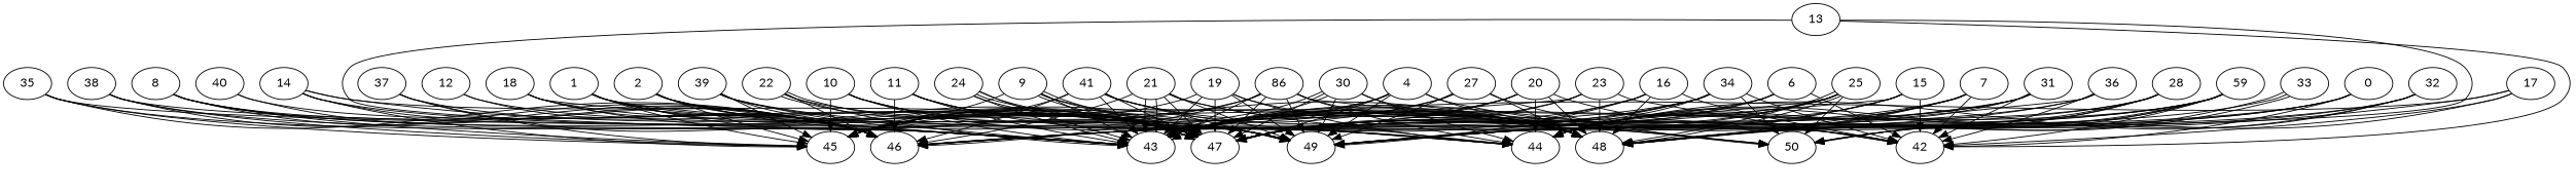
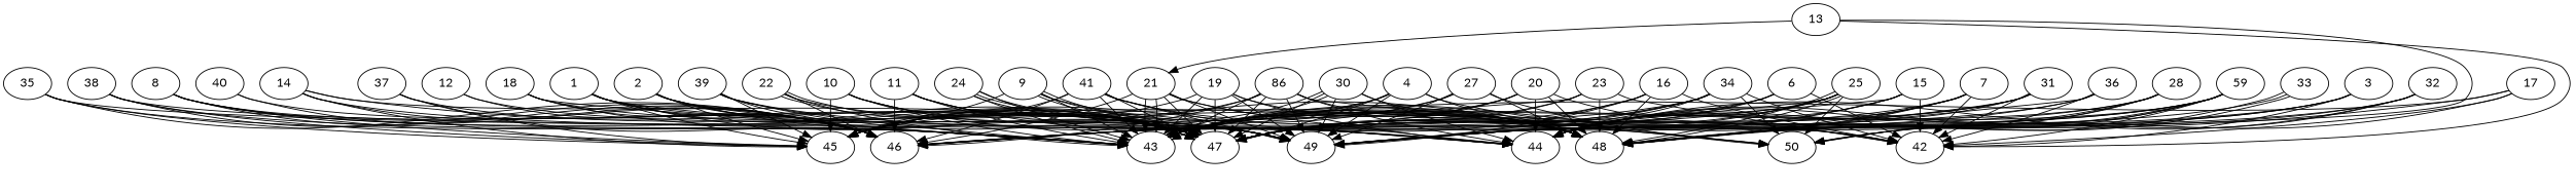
  digraph {
    fontname=Lato
    node [alpha=0.18 fontname=Lato]
    edge [fontname=Lato]
    1 [alpha=0.05 expect_size=45029376]
    43 [alpha=0.17 expect_size=18823168]
    45 [alpha=0.04 expect_size=18097152]
    46 [expect_size=35663872]
    47 [alpha=0.13 expect_size=14606336]
    48 [alpha=0.06 expect_size=30818304]
    49 [expect_size=15969280]
    2 [alpha=0.07 expect_size=15486976]
    44 [alpha=0.14 expect_size=18714624]
-   3 [alpha=0.01 expect_size=52361216 label=0]
+   3 [alpha=0.01 expect_size=52361216]
    42 [expect_size=26490880]
    4 [alpha=0.11 expect_size=50695168]
    50 [alpha=0.08 expect_size=43937792]
    6 [alpha=0.16 expect_size=51895296]
    7 [alpha=0.19 expect_size=9900032]
    8 [alpha=0.00 expect_size=21115904]
    9 [alpha=0.16 expect_size=19190784]
    10 [alpha=0.11 expect_size=5463040]
    11 [alpha=0.14 expect_size=13061120]
    12 [alpha=0.09 expect_size=25570304]
    13 [alpha=0.16 expect_size=41529344]
    14 [alpha=0.15 expect_size=44360704]
    15 [alpha=0.10 expect_size=23933952]
    16 [expect_size=42808320]
    17 [alpha=0.17 expect_size=33949696]
    18 [alpha=0.00 expect_size=31283200]
    19 [alpha=0.00 expect_size=31935488]
    20 [alpha=0.09 expect_size=22308864]
    21 [alpha=0.14 expect_size=48908288]
    22 [alpha=0.04 expect_size=35558400]
    23 [alpha=0.13 expect_size=10376192]
    24 [alpha=0.02 expect_size=48500736]
    25 [alpha=0.04 expect_size=35944448]
    n34 [alpha=0.05 expect_size=13175808 label=86]
    27 [alpha=0.08 expect_size=8527872]
    28 [expect_size=48079872]
    n37 [alpha=0.14 expect_size=48998400 label=59]
    30 [alpha=0.10 expect_size=49866752]
    31 [alpha=0.09 expect_size=23520256]
    32 [alpha=0.17 expect_size=9745408]
    33 [alpha=0.20 expect_size=18785280]
    34 [alpha=0.20 expect_size=50575360]
    35 [alpha=0.07 expect_size=9010176]
    36 [alpha=0.11 expect_size=17960960]
    37 [alpha=0.07 expect_size=29707264]
    38 [alpha=0.14 expect_size=48909312]
    39 [alpha=0.12 expect_size=44252160]
    40 [alpha=0.17 expect_size=29685760]
    41 [alpha=0.01 expect_size=5430272]
    1 -> 43
    1 -> 45
    1 -> 46
    1 -> 47
    1 -> 48
    1 -> 49
    2 -> 45
    2 -> 46
    2 -> 47
    2 -> 49
    2 -> 44
    3 -> 47
    3 -> 48
    3 -> 49
    3 -> 42
    4 -> 43
    4 -> 45
    4 -> 47
    4 -> 48
    4 -> 49
    4 -> 50
    6 -> 46
    6 -> 47
    6 -> 44
    6 -> 42
    7 -> 46
    7 -> 47
    7 -> 48
    7 -> 49
    7 -> 44
    7 -> 42
    8 -> 43
    8 -> 45
    8 -> 46
    8 -> 47
    8 -> 49
    9 -> 43
    9 -> 45
    9 -> 47
    9 -> 47
    9 -> 48
    9 -> 49
    10 -> 43
    10 -> 45
    10 -> 47
    10 -> 49
    10 -> 44
    11 -> 43
    11 -> 46
    11 -> 47
    11 -> 49
    11 -> 44
    12 -> 46
    12 -> 49
-   13 -> 43
+   13 -> 21
    13 -> 48
    13 -> 42
    14 -> 43
    14 -> 45
    14 -> 46
    14 -> 47
    14 -> 49
    15 -> 43
    15 -> 47
    15 -> 49
    15 -> 44
    15 -> 42
    16 -> 43
    16 -> 46
    16 -> 48
    16 -> 49
    16 -> 42
    17 -> 43
    17 -> 49
    17 -> 42
    17 -> 50
    18 -> 43
    18 -> 46
    18 -> 47
    18 -> 49
    19 -> 43
    19 -> 45
    19 -> 47
    19 -> 48
    19 -> 49
    19 -> 44
    20 -> 43
    20 -> 45
    20 -> 47
    20 -> 48
    20 -> 44
    20 -> 42
    21 -> 43
    21 -> 43
    21 -> 46
    21 -> 47
    21 -> 48
    21 -> 49
    21 -> 44
    22 -> 43
    22 -> 46
    22 -> 47
    22 -> 47
    22 -> 44
    23 -> 43
    23 -> 46
    23 -> 47
    23 -> 48
    23 -> 42
    24 -> 43
    24 -> 43
    24 -> 47
    24 -> 47
    24 -> 48
    25 -> 43
    25 -> 46
    25 -> 47
    25 -> 48
    25 -> 48
    25 -> 49
    25 -> 44
    25 -> 50
    n34 -> 43
    n34 -> 45
    n34 -> 46
    n34 -> 47
    n34 -> 48
    n34 -> 49
    n34 -> 44
    n34 -> 50
    27 -> 43
    27 -> 45
    27 -> 48
    27 -> 49
    27 -> 50
    28 -> 43
    28 -> 48
    28 -> 49
    28 -> 44
    28 -> 50
    n37 -> 43
    n37 -> 47
    n37 -> 48
    n37 -> 49
    n37 -> 44
    n37 -> 42
    n37 -> 50
    30 -> 43
    30 -> 43
    30 -> 47
    30 -> 48
    30 -> 49
    30 -> 44
    31 -> 45
    31 -> 47
    31 -> 48
    31 -> 44
    31 -> 42
    32 -> 47
    32 -> 48
    32 -> 44
    32 -> 50
    33 -> 47
    33 -> 48
    33 -> 48
    34 -> 43
    34 -> 46
    34 -> 47
    34 -> 49
    34 -> 44
    34 -> 42
    34 -> 50
    35 -> 43
    35 -> 45
    35 -> 46
    35 -> 44
    36 -> 46
    36 -> 48
    36 -> 49
    36 -> 42
    37 -> 43
    37 -> 45
    37 -> 48
    38 -> 43
    38 -> 45
    38 -> 46
    38 -> 42
    39 -> 43
    39 -> 45
    39 -> 46
    39 -> 48
    39 -> 42
    40 -> 46
    40 -> 47
    41 -> 43
    41 -> 45
    41 -> 46
    41 -> 47
    41 -> 48
    41 -> 49
    41 -> 50
  }
